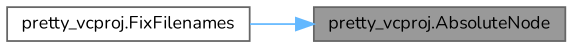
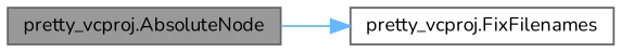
  digraph {
    rankdir=LR
    fontname=Nunito
    node [fontname=Nunito fontsize=10 shape=box style=filled]
    n1 [color=gray40 fillcolor=grey60 fontcolor=black height=0.2 label="pretty_vcproj.AbsoluteNode" width=0.4]
    n2 [color=grey40 fillcolor=white height=0.2 label="pretty_vcproj.FixFilenames" width=0.4]
-   n2 -> n1 [color=steelblue1 fontname=Nunito fontsize=10 labelfontname=Helvetica labelfontsize=10 style=solid]
+   n1 -> n2 [color=steelblue1 fontname=Nunito fontsize=10 labelfontname=Helvetica labelfontsize=10 style=solid]
  }
